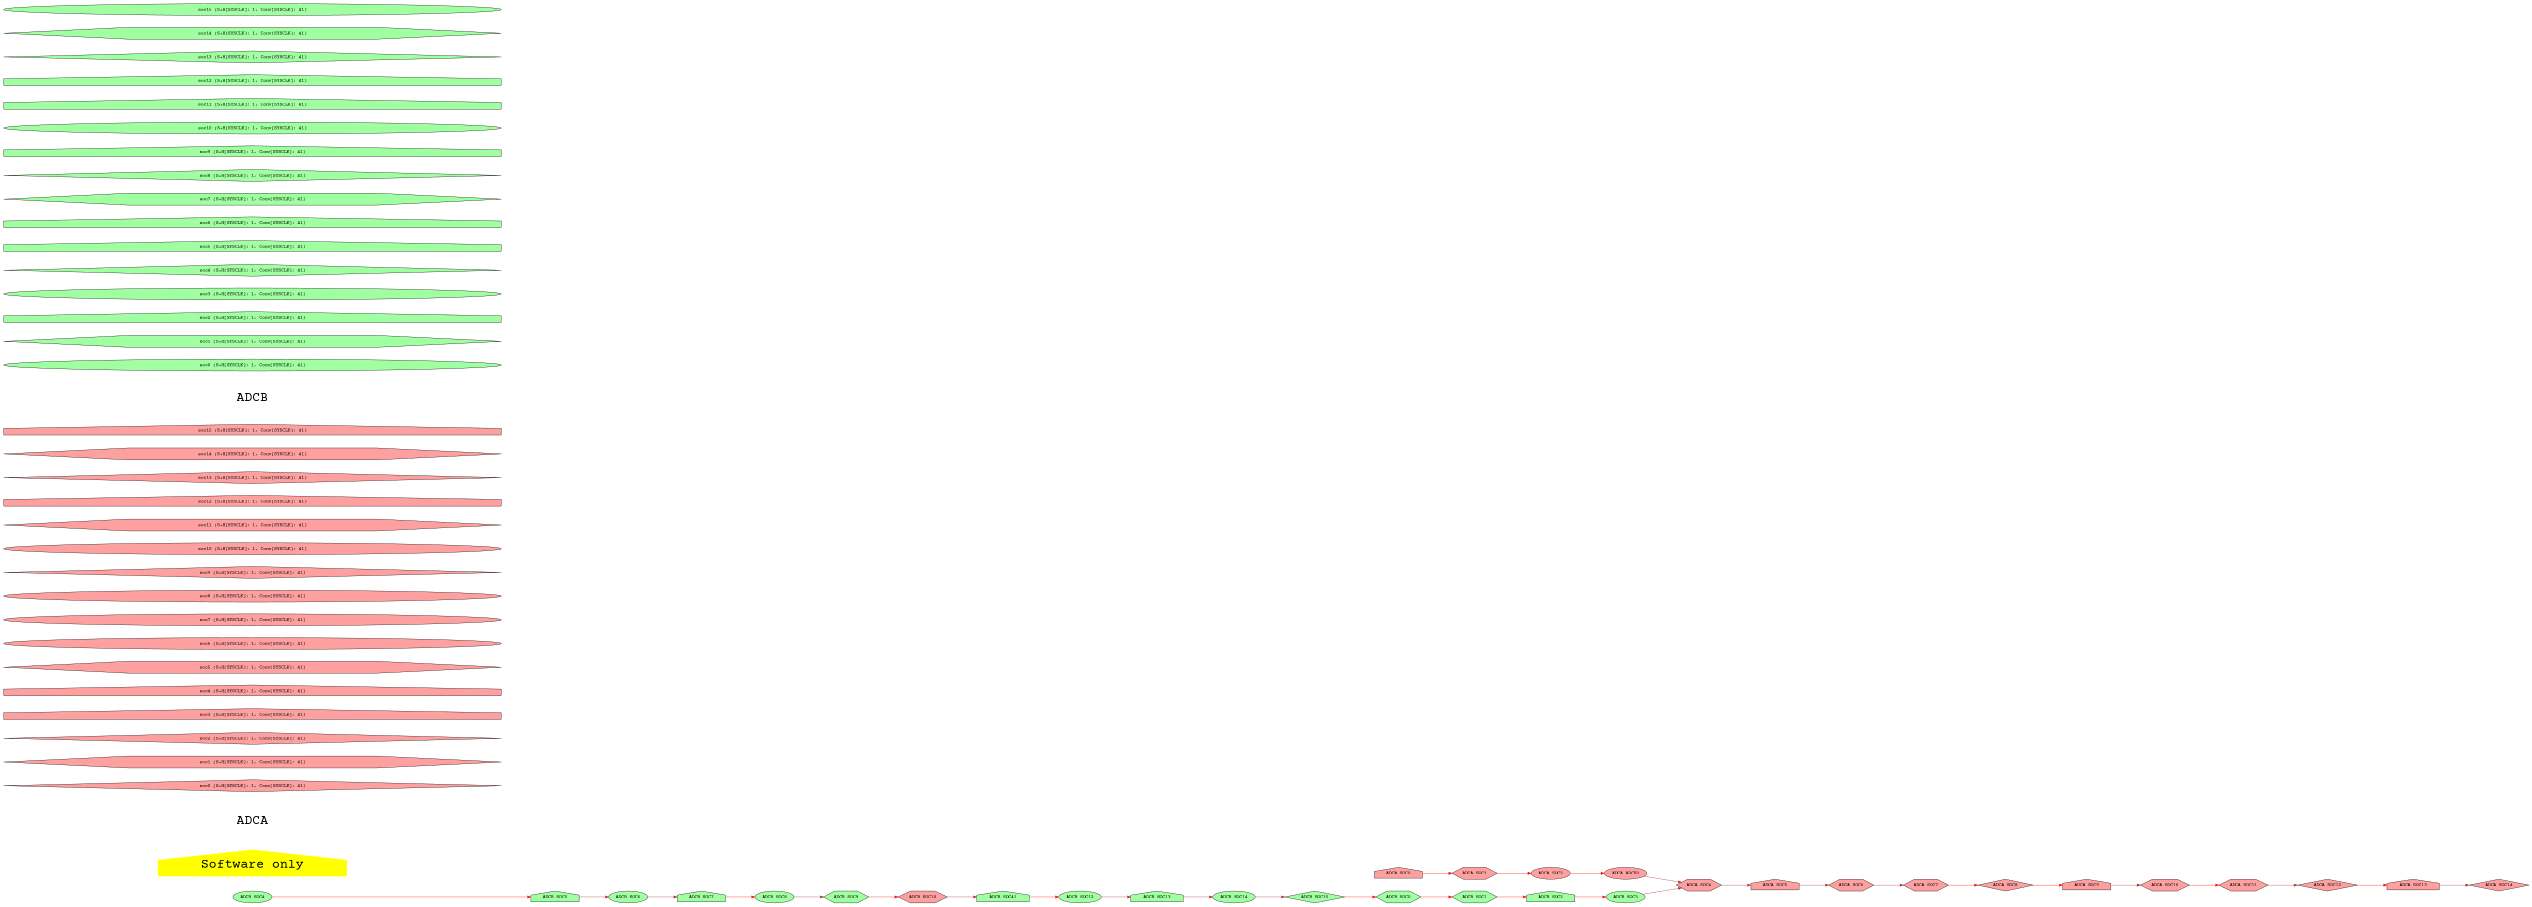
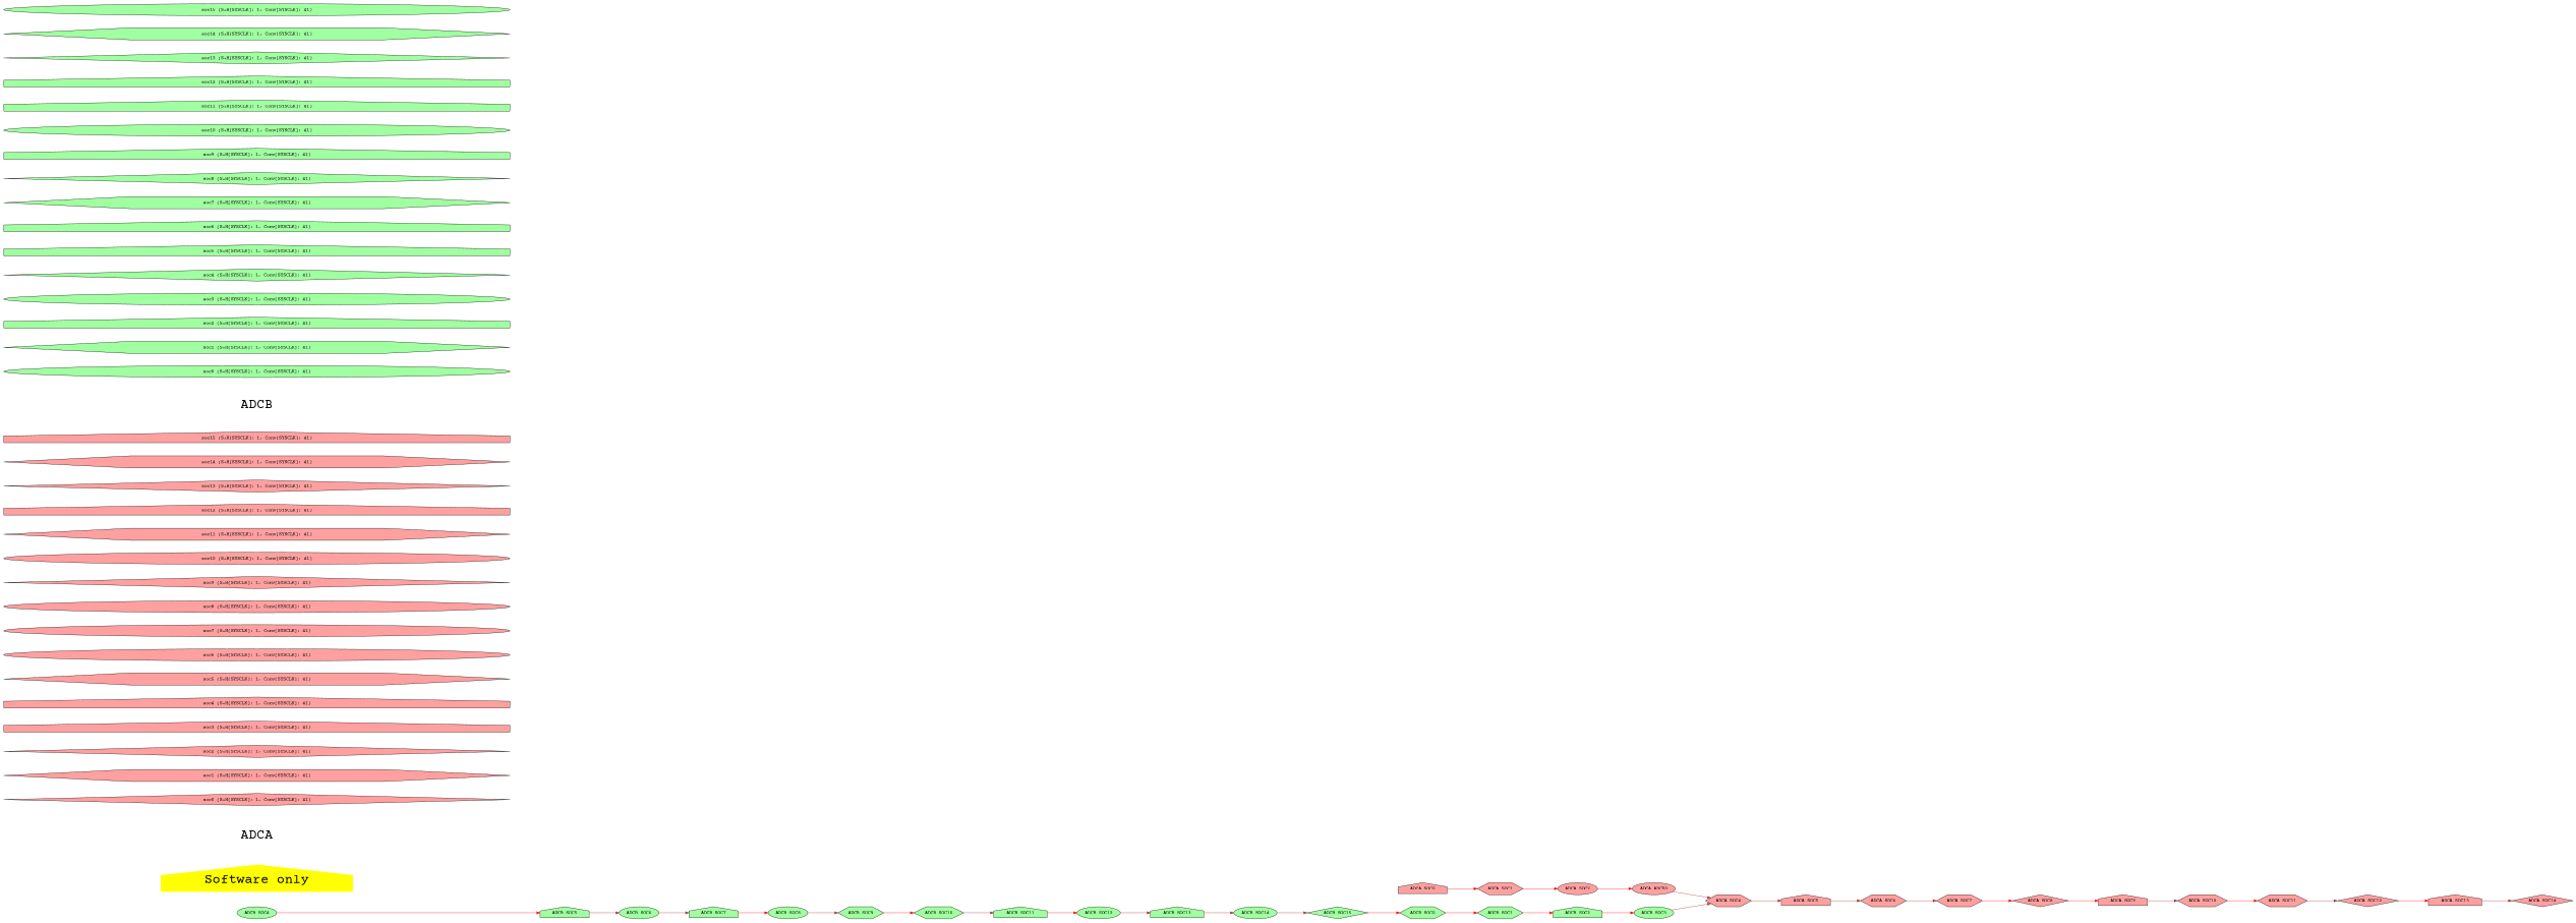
  digraph {
    fontname="Courier Prime"
    mclimit=50
    nodesep=0.5
    rankdir=LR
    ranksep=1.25
    node [fillcolor="#A0FFA0" fontname="Courier Prime" shape=house style=filled]
    edge [color=red fontname="Courier Prime"]
    n1 [fillcolor="#FFA0A0" label="ADCA SOC0"]
    n2 [fillcolor="#FFA0A0" label="ADCA SOC1" shape=hexagon]
    n3 [fillcolor="#FFA0A0" label="ADCA SOC2" shape=ellipse]
    n4 [fillcolor="#FFA0A0" label="ADCA ADCB3" shape=ellipse]
    n5 [fillcolor="#FFA0A0" label="ADCA SOC4" shape=hexagon]
    n6 [fillcolor="#FFA0A0" label="ADCA SOC5"]
    n7 [fillcolor="#FFA0A0" label="ADCA SOC6" shape=hexagon]
    n8 [fillcolor="#FFA0A0" label="ADCA SOC7" shape=hexagon]
    n9 [fillcolor="#FFA0A0" label="ADCA SOC8" shape=diamond]
    n10 [fillcolor="#FFA0A0" label="ADCA SOC9"]
    n11 [fillcolor="#FFA0A0" label="ADCA SOC10" shape=hexagon]
    n12 [fillcolor="#FFA0A0" label="ADCA SOC11" shape=hexagon]
    n13 [fillcolor="#FFA0A0" label="ADCA SOC12" shape=diamond]
    n14 [fillcolor="#FFA0A0" label="ADCA SOC13"]
    n15 [fillcolor="#FFA0A0" label="ADCA SOC14" shape=diamond]
    n16 [label="ADCB SOC0" shape=hexagon]
    n17 [label="ADCB SOC1" shape=hexagon]
    n18 [label="ADCB SOC2"]
    n19 [label="ADCB SOC3" shape=ellipse]
    n20 [label="ADCB SOC4" shape=ellipse]
    n21 [label="ADCB SOC5"]
    n22 [label="ADCB SOC6" shape=ellipse]
    n23 [label="ADCB SOC7"]
    n24 [label="ADCB SOC8" shape=ellipse]
    n25 [label="ADCB SOC9" shape=hexagon]
-   n26 [fillcolor="#FFA0A0" label="ADCB SOC10" shape=hexagon]
-   n27 [label="ADCB SOC41"]
+   n26 [label="ADCB SOC10" shape=hexagon]
+   n27 [label="ADCB SOC11"]
    n28 [label="ADCB SOC12" shape=ellipse]
    n29 [label="ADCB SOC13"]
    n30 [label="ADCB SOC14" shape=ellipse]
    n31 [label="ADCB SOC15" shape=diamond]
    n32 [color=white fillcolor=yellow fontsize=40 label="Software only"]
    n33 [color=white fillcolor=white fontsize=40 label=ADCA shape=diamond]
    n34 [fillcolor="#FFA0A0" label="soc0 (S+H[SYSCLK]: 1, Conv[SYSCLK]: 41)" shape=diamond width=21.000]
    n35 [fillcolor="#FFA0A0" label="soc1 (S+H[SYSCLK]: 1, Conv[SYSCLK]: 41)" shape=hexagon width=21.000]
    n36 [fillcolor="#FFA0A0" label="soc2 (S+H[SYSCLK]: 1, Conv[SYSCLK]: 41)" shape=diamond width=21.000]
    n37 [fillcolor="#FFA0A0" label="soc3 (S+H[SYSCLK]: 1, Conv[SYSCLK]: 41)" width=21.000]
    n38 [fillcolor="#FFA0A0" label="soc4 (S+H[SYSCLK]: 1, Conv[SYSCLK]: 41)" width=21.000]
    n39 [fillcolor="#FFA0A0" label="soc5 (S+H[SYSCLK]: 1, Conv[SYSCLK]: 41)" shape=hexagon width=21.000]
    n40 [fillcolor="#FFA0A0" label="soc6 (S+H[SYSCLK]: 1, Conv[SYSCLK]: 41)" shape=ellipse width=21.000]
    n41 [fillcolor="#FFA0A0" label="soc7 (S+H[SYSCLK]: 1, Conv[SYSCLK]: 41)" shape=ellipse width=21.000]
    n42 [fillcolor="#FFA0A0" label="soc8 (S+H[SYSCLK]: 1, Conv[SYSCLK]: 41)" shape=ellipse width=21.000]
    n43 [fillcolor="#FFA0A0" label="soc9 (S+H[SYSCLK]: 1, Conv[SYSCLK]: 41)" shape=diamond width=21.000]
    n44 [fillcolor="#FFA0A0" label="soc10 (S+H[SYSCLK]: 1, Conv[SYSCLK]: 41)" shape=ellipse width=21.000]
    n45 [fillcolor="#FFA0A0" label="soc11 (S+H[SYSCLK]: 1, Conv[SYSCLK]: 41)" shape=hexagon width=21.000]
    n46 [fillcolor="#FFA0A0" label="soc12 (S+H[SYSCLK]: 1, Conv[SYSCLK]: 41)" width=21.000]
    n47 [fillcolor="#FFA0A0" label="soc13 (S+H[SYSCLK]: 1, Conv[SYSCLK]: 41)" shape=diamond width=21.000]
    n48 [fillcolor="#FFA0A0" label="soc14 (S+H[SYSCLK]: 1, Conv[SYSCLK]: 41)" shape=hexagon width=21.000]
    n49 [fillcolor="#FFA0A0" label="soc15 (S+H[SYSCLK]: 1, Conv[SYSCLK]: 41)" width=21.000]
    n50 [color=white fillcolor=white fontsize=40 label=ADCB]
    n51 [label="soc0 (S+H[SYSCLK]: 1, Conv[SYSCLK]: 41)" shape=ellipse width=21.000]
    n52 [label="soc1 (S+H[SYSCLK]: 1, Conv[SYSCLK]: 41)" shape=hexagon width=21.000]
    n53 [label="soc2 (S+H[SYSCLK]: 1, Conv[SYSCLK]: 41)" width=21.000]
    n54 [label="soc3 (S+H[SYSCLK]: 1, Conv[SYSCLK]: 41)" shape=ellipse width=21.000]
    n55 [label="soc4 (S+H[SYSCLK]: 1, Conv[SYSCLK]: 41)" shape=diamond width=21.000]
    n56 [label="soc5 (S+H[SYSCLK]: 1, Conv[SYSCLK]: 41)" width=21.000]
    n57 [label="soc6 (S+H[SYSCLK]: 1, Conv[SYSCLK]: 41)" width=21.000]
    n58 [label="soc7 (S+H[SYSCLK]: 1, Conv[SYSCLK]: 41)" shape=hexagon width=21.000]
    n59 [label="soc8 (S+H[SYSCLK]: 1, Conv[SYSCLK]: 41)" shape=diamond width=21.000]
    n60 [label="soc9 (S+H[SYSCLK]: 1, Conv[SYSCLK]: 41)" width=21.000]
    n61 [label="soc10 (S+H[SYSCLK]: 1, Conv[SYSCLK]: 41)" shape=ellipse width=21.000]
    n62 [label="soc11 (S+H[SYSCLK]: 1, Conv[SYSCLK]: 41)" width=21.000]
    n63 [label="soc12 (S+H[SYSCLK]: 1, Conv[SYSCLK]: 41)" width=21.000]
    n64 [label="soc13 (S+H[SYSCLK]: 1, Conv[SYSCLK]: 41)" shape=diamond width=21.000]
    n65 [label="soc14 (S+H[SYSCLK]: 1, Conv[SYSCLK]: 41)" shape=hexagon width=21.000]
    n66 [label="soc15 (S+H[SYSCLK]: 1, Conv[SYSCLK]: 41)" shape=ellipse width=21.000]
    n1 -> n2
    n2 -> n3
    n3 -> n4
    n4 -> n5 [color=brown]
    n5 -> n6 [color=brown]
    n6 -> n7 [color=brown]
    n7 -> n8 [color=brown]
    n8 -> n9
    n9 -> n10
    n10 -> n11 [color=brown]
    n11 -> n12
    n12 -> n13 [color=brown]
    n13 -> n14
    n14 -> n15 [color=brown]
    n16 -> n17
    n17 -> n18
    n18 -> n19
    n19 -> n5 [color=brown]
    n20 -> n21
    n21 -> n22 [color=brown]
    n22 -> n23 [color=brown]
    n23 -> n24
    n24 -> n25 [color=brown]
    n25 -> n26
    n26 -> n27 [color=brown]
    n27 -> n28
    n28 -> n29 [color=brown]
    n29 -> n30 [color=brown]
    n30 -> n31 [color=brown]
    n31 -> n16
  }
